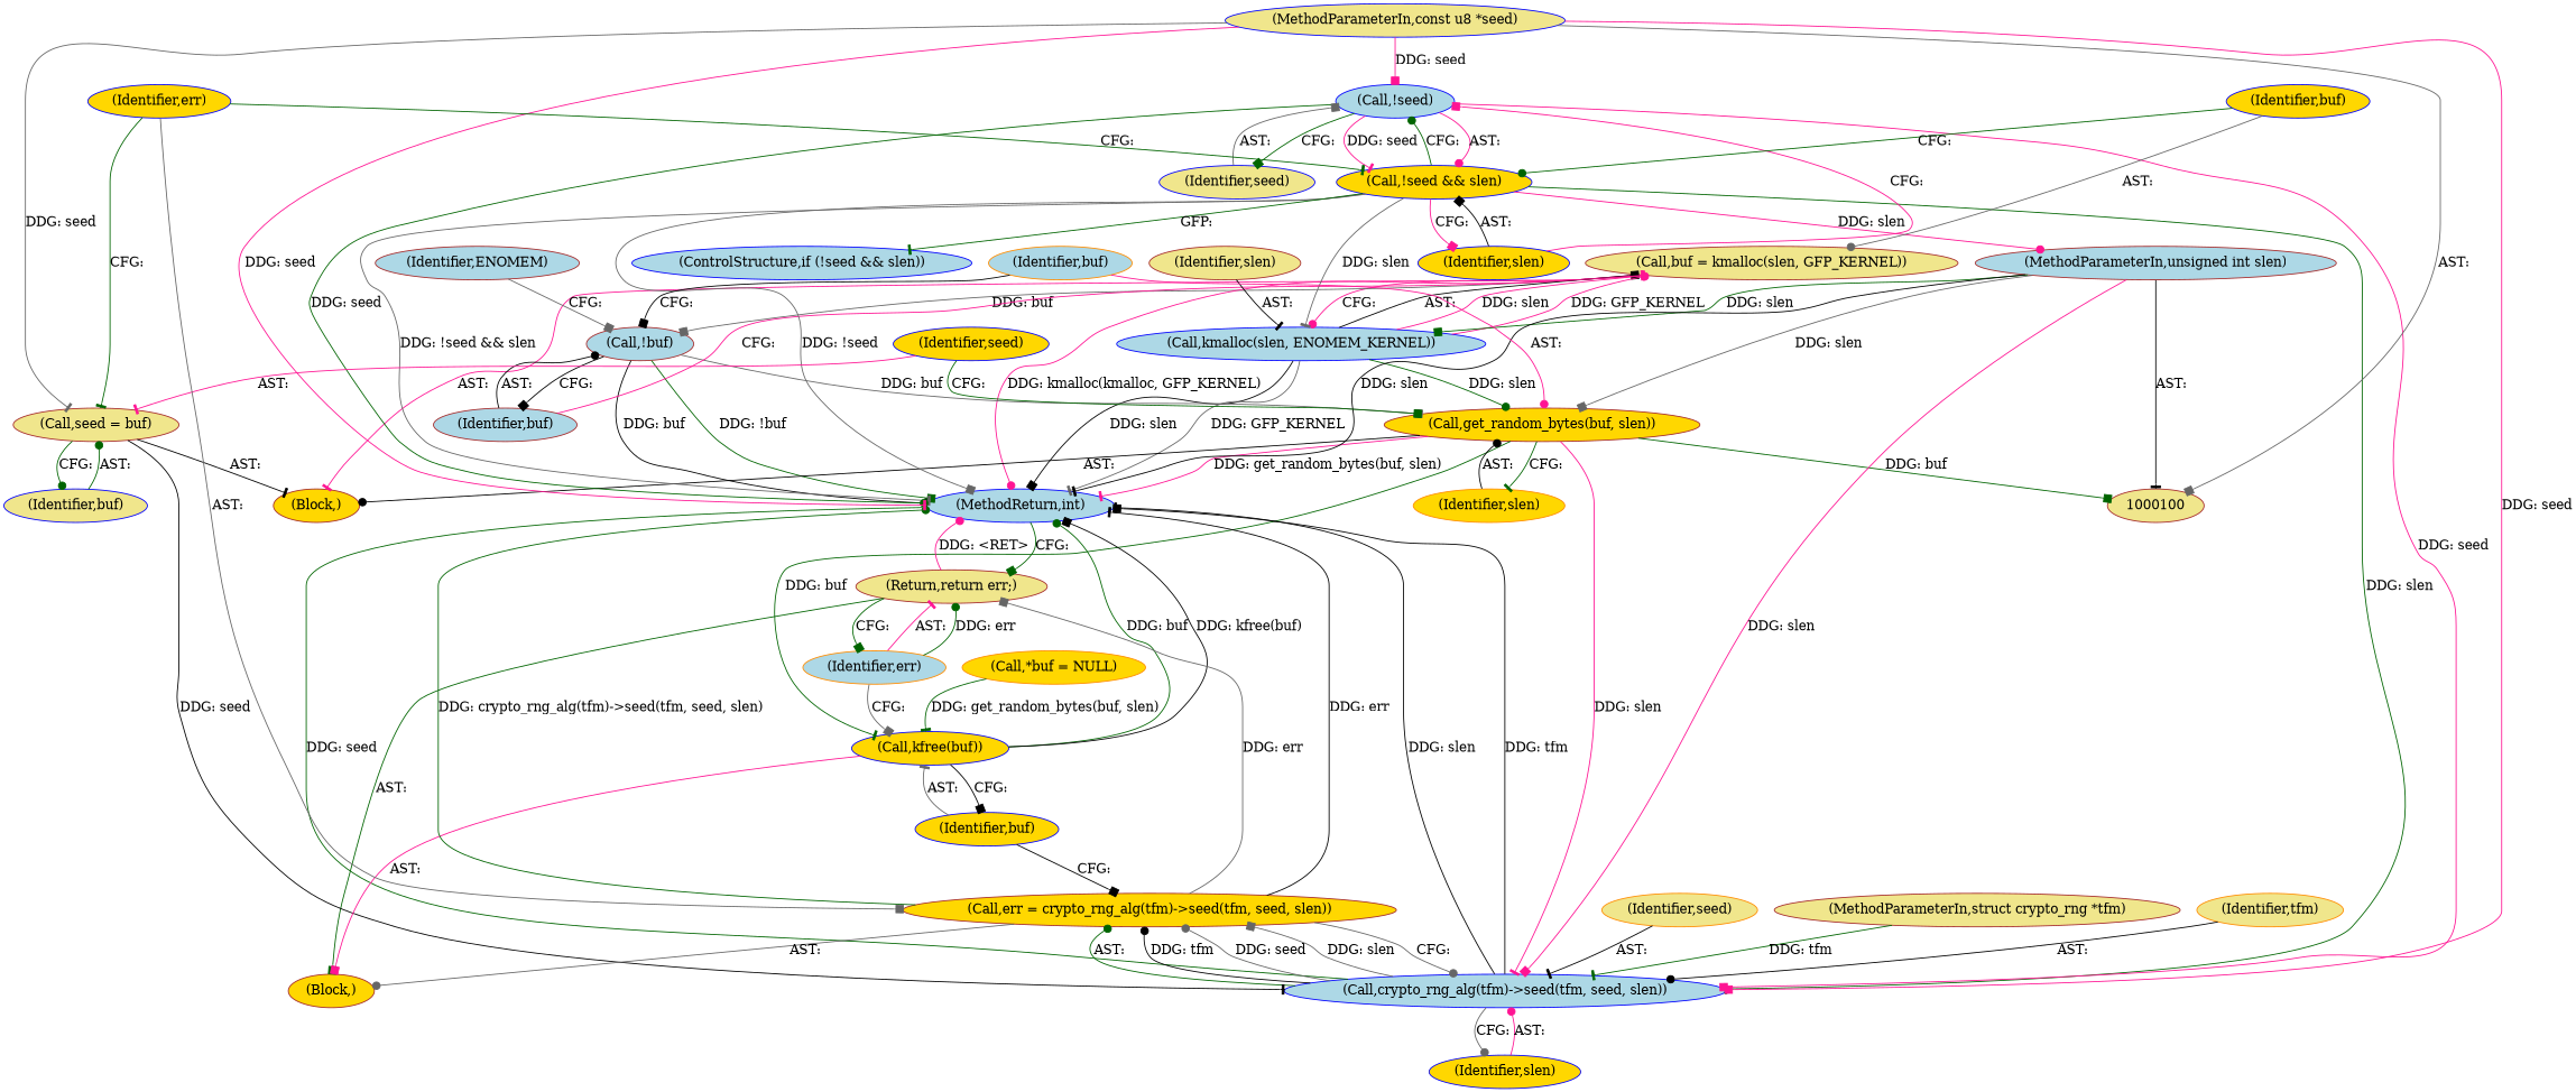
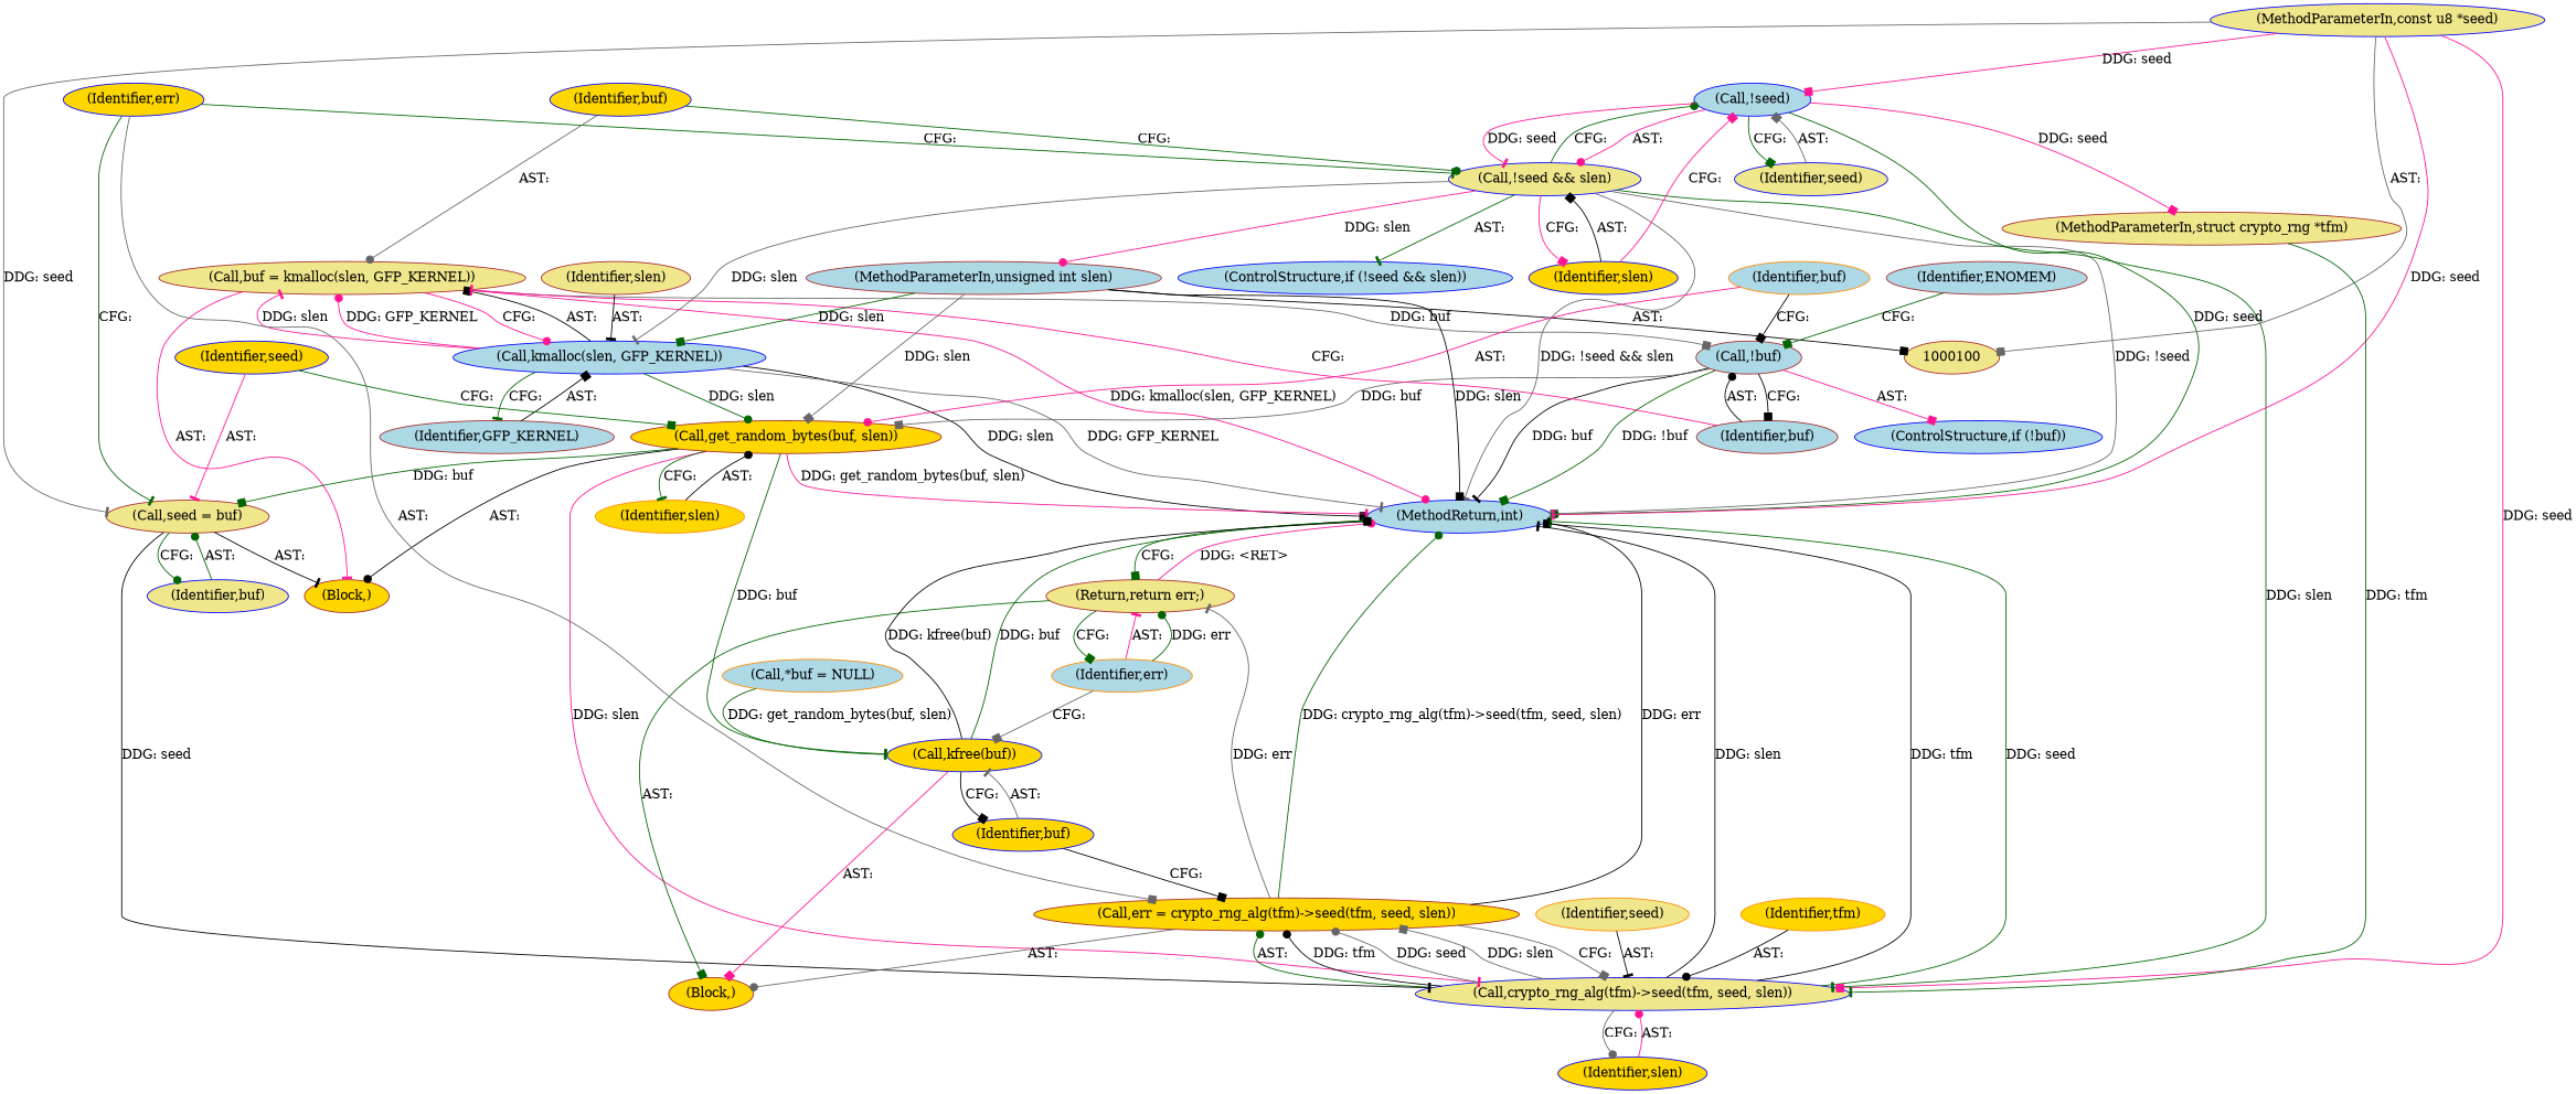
  digraph {
    node [color=blue fillcolor=lightblue style=filled]
    edge [arrowhead=box color=darkgreen]
    n1 [color=brown fillcolor=khaki label="(Call,buf = kmalloc(slen, GFP_KERNEL))"]
-   n2 [label="(Call,kmalloc(slen, ENOMEM_KERNEL))"]
+   n2 [label="(Call,kmalloc(slen, GFP_KERNEL))"]
    n3 [color=brown label="(Call,!buf)"]
    n4 [label="(MethodReturn,int)"]
    n5 [color=brown fillcolor=gold label="(Block,)"]
    n6 [color=brown fillcolor=gold label="(Call,get_random_bytes(buf, slen))"]
+   n7 [color=brown label="(Identifier,GFP_KERNEL)"]
+   n8 [label="(ControlStructure,if (!buf))"]
    n9 [color=brown label="(Identifier,buf)"]
    n10 [color=brown fillcolor=khaki label="(Return,return err;)"]
-   n11 [label="(Call,crypto_rng_alg(tfm)->seed(tfm, seed, slen))"]
+   n11 [fillcolor=khaki label="(Call,crypto_rng_alg(tfm)->seed(tfm, seed, slen))"]
    n12 [color=brown fillcolor=khaki label="(Call,seed = buf)"]
    n13 [fillcolor=gold label="(Call,kfree(buf))"]
    n14 [color=darkorange fillcolor=gold label="(Identifier,slen)"]
-   n15 [fillcolor=gold label="(Call,!seed && slen)"]
+   n15 [fillcolor=khaki label="(Call,!seed && slen)"]
    n16 [label="(Call,!seed)"]
    n17 [fillcolor=gold label="(Identifier,slen)"]
    n18 [label="(ControlStructure,if (!seed && slen))"]
    n19 [color=brown label="(MethodParameterIn,unsigned int slen)"]
    n20 [fillcolor=khaki label="(Identifier,seed)"]
    n21 [color=brown fillcolor=gold label="(Call,err = crypto_rng_alg(tfm)->seed(tfm, seed, slen))"]
    n22 [fillcolor=gold label="(Identifier,slen)"]
    n23 [fillcolor=khaki label="(MethodParameterIn,const u8 *seed)"]
    1000100 [color=brown fillcolor=khaki]
    n25 [fillcolor=khaki label="(Identifier,buf)"]
    n26 [color=brown fillcolor=gold label="(Block,)"]
    n27 [fillcolor=gold label="(Identifier,buf)"]
    n28 [color=darkorange label="(Identifier,err)"]
    n29 [color=darkorange fillcolor=khaki label="(Identifier,seed)"]
    n30 [color=brown label="(Identifier,ENOMEM)"]
    n31 [color=brown fillcolor=khaki label="(MethodParameterIn,struct crypto_rng *tfm)"]
    n32 [color=brown fillcolor=khaki label="(Identifier,slen)"]
-   n33 [color=darkorange fillcolor=khaki label="(Identifier,tfm)"]
+   n33 [color=darkorange fillcolor=gold label="(Identifier,tfm)"]
    n34 [fillcolor=gold label="(Identifier,seed)"]
-   n35 [color=darkorange fillcolor=gold label="(Call,*buf = NULL)"]
+   n35 [color=darkorange label="(Call,*buf = NULL)"]
    n36 [color=darkorange label="(Identifier,buf)"]
    n37 [fillcolor=gold label="(Identifier,err)"]
    n38 [fillcolor=gold label="(Identifier,buf)"]
    n1 -> n2 [arrowhead=dot color=deeppink label="CFG: "]
    n1 -> n3 [color=gray40 label="DDG: buf"]
-   n1 -> n4 [arrowhead=dot color=deeppink label="DDG: kmalloc(kmalloc, GFP_KERNEL)"]
+   n1 -> n4 [arrowhead=dot color=deeppink label="DDG: kmalloc(slen, GFP_KERNEL)"]
    n1 -> n5 [arrowhead=tee color=deeppink label="AST: "]
    n2 -> n1 [color=black label="AST: "]
    n2 -> n1 [arrowhead=tee color=deeppink label="DDG: slen"]
    n2 -> n1 [arrowhead=dot color=deeppink label="DDG: GFP_KERNEL"]
    n2 -> n4 [color=black label="DDG: slen"]
    n2 -> n4 [arrowhead=tee color=gray40 label="DDG: GFP_KERNEL"]
    n2 -> n6 [arrowhead=dot label="DDG: slen"]
+   n2 -> n7 [arrowhead=tee label="CFG: "]
    n3 -> n4 [arrowhead=tee color=black label="DDG: buf"]
    n3 -> n4 [label="DDG: !buf"]
    n3 -> n6 [color=gray40 label="DDG: buf"]
+   n3 -> n8 [color=deeppink label="AST: "]
    n3 -> n9 [color=black label="CFG: "]
    n4 -> n10 [label="CFG: "]
    n6 -> n4 [arrowhead=tee color=deeppink label="DDG: get_random_bytes(buf, slen)"]
    n6 -> n5 [arrowhead=dot color=black label="AST: "]
    n6 -> n11 [arrowhead=tee color=deeppink label="DDG: slen"]
-   n6 -> 1000100 [label="DDG: buf"]
+   n6 -> n12 [label="DDG: buf"]
    n6 -> n13 [arrowhead=tee label="DDG: buf"]
    n6 -> n14 [arrowhead=tee label="CFG: "]
+   n7 -> n2 [color=black label="AST: "]
    n9 -> n1 [arrowhead=tee color=deeppink label="CFG: "]
    n9 -> n3 [arrowhead=dot color=black label="AST: "]
    n10 -> n4 [arrowhead=dot color=deeppink label="DDG: <RET>"]
    n10 -> n26 [label="AST: "]
    n10 -> n28 [label="CFG: "]
    n11 -> n4 [arrowhead=tee color=black label="DDG: slen"]
    n11 -> n4 [color=black label="DDG: tfm"]
    n11 -> n4 [arrowhead=tee label="DDG: seed"]
    n11 -> n21 [arrowhead=dot label="AST: "]
    n11 -> n21 [arrowhead=dot color=black label="DDG: tfm"]
    n11 -> n21 [arrowhead=dot color=gray40 label="DDG: seed"]
    n11 -> n21 [color=gray40 label="DDG: slen"]
    n11 -> n22 [arrowhead=dot color=gray40 label="CFG: "]
    n12 -> n5 [arrowhead=tee color=black label="AST: "]
    n12 -> n11 [arrowhead=tee color=black label="DDG: seed"]
    n12 -> n25 [arrowhead=dot label="CFG: "]
    n13 -> n4 [arrowhead=dot label="DDG: buf"]
    n13 -> n4 [color=black label="DDG: kfree(buf)"]
    n13 -> n26 [color=deeppink label="AST: "]
    n13 -> n27 [color=black label="CFG: "]
    n14 -> n6 [arrowhead=dot color=black label="AST: "]
    n15 -> n2 [arrowhead=tee color=gray40 label="DDG: slen"]
    n15 -> n4 [color=gray40 label="DDG: !seed"]
    n15 -> n4 [arrowhead=tee color=gray40 label="DDG: !seed && slen"]
    n15 -> n11 [arrowhead=tee label="DDG: slen"]
    n15 -> n16 [arrowhead=dot label="CFG: "]
    n15 -> n17 [color=deeppink label="CFG: "]
-   n15 -> n18 [arrowhead=tee label="GFP: "]
+   n15 -> n18 [arrowhead=tee label="AST: "]
    n15 -> n19 [arrowhead=dot color=deeppink label="DDG: slen"]
    n16 -> n4 [arrowhead=dot label="DDG: seed"]
-   n16 -> n11 [color=deeppink label="DDG: seed"]
+   n16 -> n31 [color=deeppink label="DDG: seed"]
    n16 -> n15 [arrowhead=dot color=deeppink label="AST: "]
    n16 -> n15 [arrowhead=tee color=deeppink label="DDG: seed"]
    n16 -> n20 [label="CFG: "]
    n17 -> n15 [color=black label="AST: "]
    n17 -> n16 [color=deeppink label="CFG: "]
    n19 -> n2 [label="DDG: slen"]
-   n19 -> n4 [arrowhead=tee color=black label="DDG: slen"]
+   n19 -> n4 [color=black label="DDG: slen"]
    n19 -> n6 [color=gray40 label="DDG: slen"]
-   n19 -> n11 [color=deeppink label="DDG: slen"]
-   n19 -> 1000100 [arrowhead=tee color=black label="AST: "]
+   n19 -> 1000100 [color=black label="AST: "]
    n20 -> n16 [color=gray40 label="AST: "]
    n21 -> n4 [arrowhead=tee color=black label="DDG: err"]
    n21 -> n4 [arrowhead=dot label="DDG: crypto_rng_alg(tfm)->seed(tfm, seed, slen)"]
-   n21 -> n10 [color=gray40 label="DDG: err"]
-   n21 -> n11 [arrowhead=dot color=gray40 label="CFG: "]
+   n21 -> n10 [arrowhead=tee color=gray40 label="DDG: err"]
+   n21 -> n11 [color=gray40 label="CFG: "]
    n21 -> n26 [arrowhead=dot color=gray40 label="AST: "]
    n22 -> n11 [arrowhead=dot color=deeppink label="AST: "]
    n23 -> n4 [arrowhead=tee color=deeppink label="DDG: seed"]
    n23 -> n11 [color=deeppink label="DDG: seed"]
    n23 -> n12 [arrowhead=tee color=gray40 label="DDG: seed"]
    n23 -> n16 [color=deeppink label="DDG: seed"]
    n23 -> 1000100 [color=gray40 label="AST: "]
    n25 -> n12 [arrowhead=dot label="AST: "]
    n27 -> n13 [arrowhead=tee color=gray40 label="AST: "]
    n27 -> n21 [color=black label="CFG: "]
    n28 -> n10 [arrowhead=tee color=deeppink label="AST: "]
    n28 -> n10 [arrowhead=dot label="DDG: err"]
    n28 -> n13 [color=gray40 label="CFG: "]
    n29 -> n11 [arrowhead=tee color=black label="AST: "]
-   n30 -> n3 [color=gray40 label="CFG: "]
+   n30 -> n3 [label="CFG: "]
    n31 -> n11 [arrowhead=tee label="DDG: tfm"]
    n32 -> n2 [arrowhead=tee color=black label="AST: "]
    n33 -> n11 [arrowhead=dot color=black label="AST: "]
    n34 -> n6 [label="CFG: "]
    n34 -> n12 [arrowhead=tee color=deeppink label="AST: "]
    n35 -> n13 [arrowhead=tee label="DDG: get_random_bytes(buf, slen)"]
    n36 -> n3 [color=black label="CFG: "]
    n36 -> n6 [arrowhead=dot color=deeppink label="AST: "]
    n37 -> n12 [arrowhead=tee label="CFG: "]
    n37 -> n15 [arrowhead=tee label="CFG: "]
    n37 -> n21 [color=gray40 label="AST: "]
    n38 -> n1 [arrowhead=dot color=gray40 label="AST: "]
    n38 -> n15 [arrowhead=dot label="CFG: "]
  }
